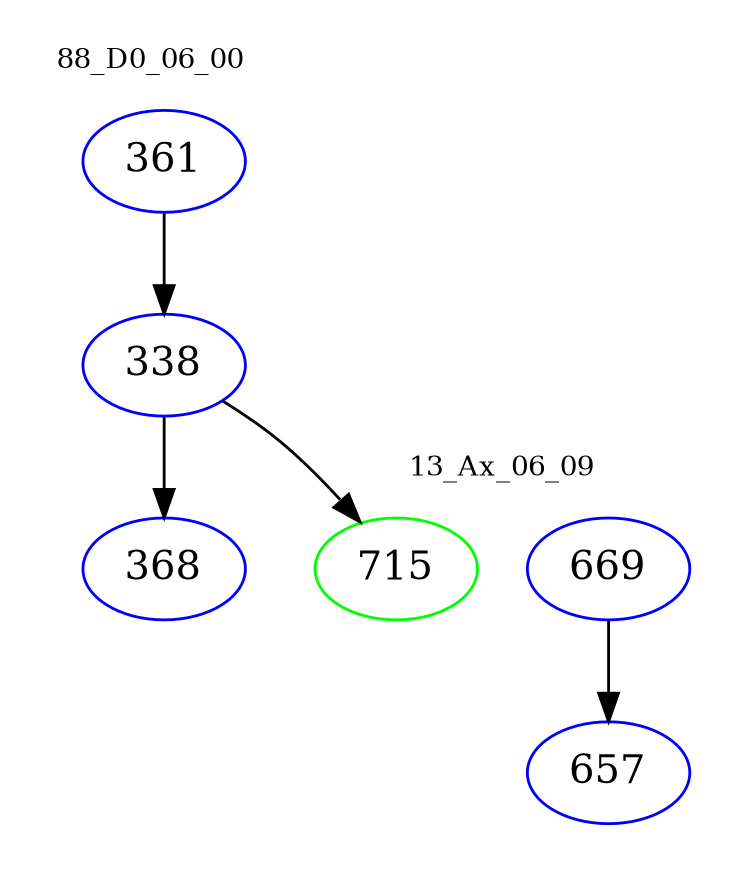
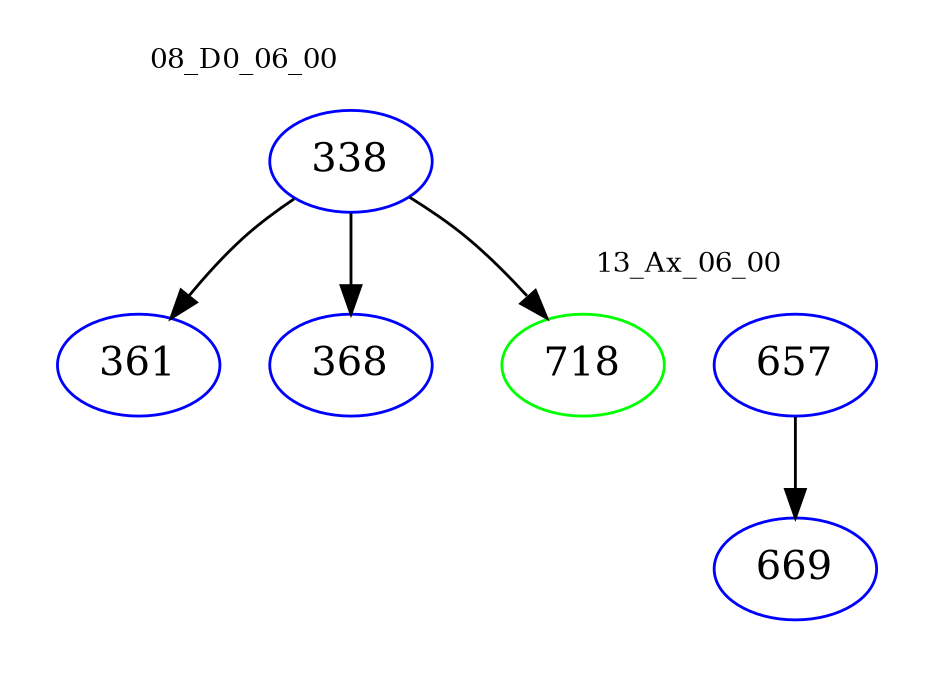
  digraph {
    node [color=blue]
    edge [color=black]
    n1 [label=669]
    n2 [label=657]
-   n3 [color=green label=715]
+   n3 [color=green label=718]
    n4 [label=361]
    n5 [label=338]
    n6 [label=368]
    subgraph cluster_1 {
      color=white
      fontsize=10
-     label="13_Ax_06_09"
+     label="13_Ax_06_00"
      n1
      n2
      n3
    }
    subgraph cluster_2 {
      color=white
      fontsize=10
-     label="88_D0_06_00"
+     label="08_D0_06_00"
      n4
      n5
      n6
    }
-   n1 -> n2
-   n4 -> n5
+   n2 -> n1
+   n5 -> n4
    n5 -> n3
    n5 -> n6
  }
